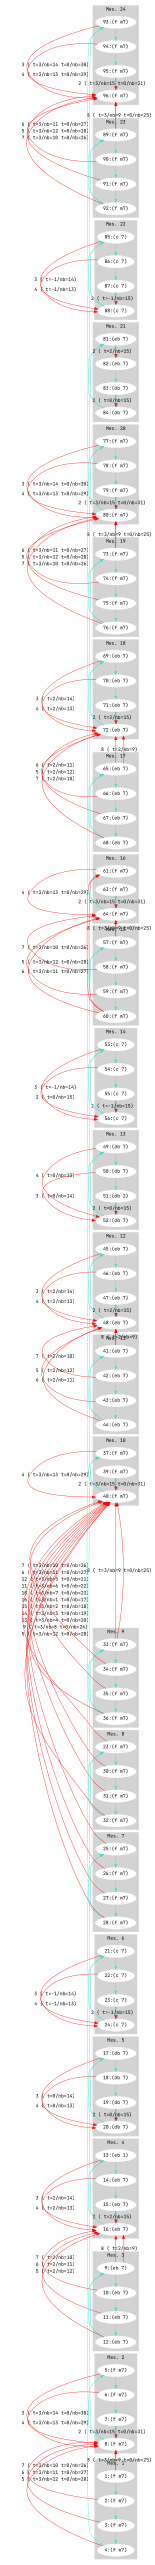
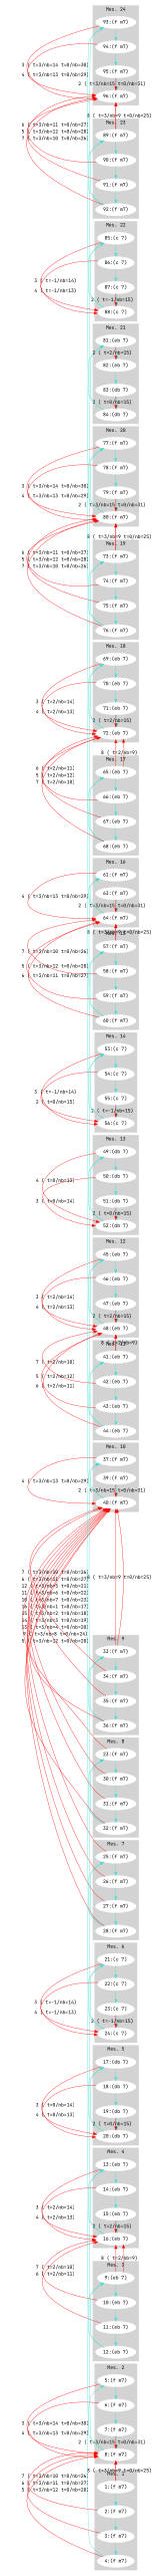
  digraph {
    fontname="JetBrains Mono"
    rankdir=LR
    node [color=white fontname="JetBrains Mono" style=filled]
    edge [color=turquoise constraint=false fontname="JetBrains Mono"]
    "1:(f m7)"
    "2:(f m7)"
    "3:(f m7)"
    "4:(f m7)"
    "5:(f m7)"
    "6:(f m7)"
    "7:(f m7)"
    "8:(f m7)"
    "9:(eb 7)"
    "10:(eb 7)"
    "11:(eb 7)"
    "12:(eb 7)"
-   "13:(eb 7)" [label="13:(eb 1)"]
+   "13:(eb 7)"
    "14:(eb 7)"
    "15:(eb 7)"
    "16:(eb 7)"
    "17:(db 7)"
    "18:(db 7)"
    "19:(db 7)"
    "20:(db 7)"
    "21:(c 7)"
    "22:(c 7)"
    "23:(c 7)"
    "24:(c 7)"
    "25:(f m7)"
    "26:(f m7)"
    "27:(f m7)"
    "28:(f m7)"
    n29 [label="23:(f m7)"]
    "30:(f m7)"
    "31:(f m7)"
    "32:(f m7)"
    "33:(f m7)"
    "34:(f m7)"
    "35:(f m7)"
    "36:(f m7)"
    "37:(f m7)"
    "39:(f m7)"
    "40:(f m7)"
    "41:(eb 7)"
    "42:(eb 7)"
    "43:(eb 7)"
    "44:(eb 7)"
    "45:(eb 7)"
    "46:(eb 7)"
    "47:(eb 7)"
    "48:(eb 7)"
    "49:(db 7)"
    "50:(db 7)"
-   "51:(db 7)" [label="51:(db 2)"]
+   "51:(db 7)"
    "52:(db 7)"
    "53:(c 7)"
    "54:(c 7)"
    "55:(c 7)"
    "56:(c 7)"
    "57:(f m7)"
    "58:(f m7)"
    "59:(f m7)"
    "60:(f m7)"
    "61:(f m7)"
    "63:(f m7)"
    "64:(f m7)"
    "65:(eb 7)"
    "66:(eb 7)"
    "67:(eb 7)"
    "68:(eb 7)"
    "69:(eb 7)"
    "70:(eb 7)"
    "71:(eb 7)"
    "72:(eb 7)"
    "73:(f m7)"
    "74:(f m7)"
    "75:(f m7)"
    "76:(f m7)"
    "77:(f m7)"
    "78:(f m7)"
    "79:(f m7)"
    "80:(f m7)"
    "81:(eb 7)"
    "82:(eb 7)"
    "83:(db 7)"
    "84:(db 7)"
    "85:(c 7)"
    "86:(c 7)"
    "87:(c 7)"
    "88:(c 7)"
    "89:(f m7)"
    "90:(f m7)"
    "91:(f m7)"
    "92:(f m7)"
    "93:(f m7)"
    "94:(f m7)"
    "95:(f m7)"
    "96:(f m7)"
    subgraph cluster_1 {
      color=lightgrey
      label="Mes. 1"
      style=filled
      "1:(f m7)"
      "2:(f m7)"
      "3:(f m7)"
      "4:(f m7)"
    }
    subgraph cluster_2 {
      color=lightgrey
      label="Mes. 2"
      style=filled
      "5:(f m7)"
      "6:(f m7)"
      "7:(f m7)"
      "8:(f m7)"
    }
    subgraph cluster_3 {
      color=lightgrey
      label="Mes. 3"
      style=filled
      "9:(eb 7)"
      "10:(eb 7)"
      "11:(eb 7)"
      "12:(eb 7)"
    }
    subgraph cluster_4 {
      color=lightgrey
      label="Mes. 4"
      style=filled
      "13:(eb 7)"
      "14:(eb 7)"
      "15:(eb 7)"
      "16:(eb 7)"
    }
    subgraph cluster_5 {
      color=lightgrey
      label="Mes. 5"
      style=filled
      "17:(db 7)"
      "18:(db 7)"
      "19:(db 7)"
      "20:(db 7)"
    }
    subgraph cluster_6 {
      color=lightgrey
      label="Mes. 6"
      style=filled
      "21:(c 7)"
      "22:(c 7)"
      "23:(c 7)"
      "24:(c 7)"
    }
    subgraph cluster_7 {
      color=lightgrey
      label="Mes. 7"
      style=filled
      "25:(f m7)"
      "26:(f m7)"
      "27:(f m7)"
      "28:(f m7)"
    }
    subgraph cluster_8 {
      color=lightgrey
      label="Mes. 8"
      style=filled
      n29
      "30:(f m7)"
      "31:(f m7)"
      "32:(f m7)"
    }
    subgraph cluster_9 {
      color=lightgrey
      label="Mes. 9"
      style=filled
      "33:(f m7)"
      "34:(f m7)"
      "35:(f m7)"
      "36:(f m7)"
    }
    subgraph cluster_10 {
      color=lightgrey
      label="Mes. 10"
      style=filled
      "37:(f m7)"
      "39:(f m7)"
      "40:(f m7)"
    }
    subgraph cluster_11 {
      color=lightgrey
      label="Mes. 11"
      style=filled
      "41:(eb 7)"
      "42:(eb 7)"
      "43:(eb 7)"
      "44:(eb 7)"
    }
    subgraph cluster_12 {
      color=lightgrey
      label="Mes. 12"
      style=filled
      "45:(eb 7)"
      "46:(eb 7)"
      "47:(eb 7)"
      "48:(eb 7)"
    }
    subgraph cluster_13 {
      color=lightgrey
      label="Mes. 13"
      style=filled
      "49:(db 7)"
      "50:(db 7)"
      "51:(db 7)"
      "52:(db 7)"
    }
    subgraph cluster_14 {
      color=lightgrey
      label="Mes. 14"
      style=filled
      "53:(c 7)"
      "54:(c 7)"
      "55:(c 7)"
      "56:(c 7)"
    }
    subgraph cluster_15 {
      color=lightgrey
      label="Mes. 15"
      style=filled
      "57:(f m7)"
      "58:(f m7)"
      "59:(f m7)"
      "60:(f m7)"
    }
    subgraph cluster_16 {
      color=lightgrey
      label="Mes. 16"
      style=filled
      "61:(f m7)"
      "63:(f m7)"
      "64:(f m7)"
    }
    subgraph cluster_17 {
      color=lightgrey
      label="Mes. 17"
      style=filled
      "65:(eb 7)"
      "66:(eb 7)"
      "67:(eb 7)"
      "68:(eb 7)"
    }
    subgraph cluster_18 {
      color=lightgrey
      label="Mes. 18"
      style=filled
      "69:(eb 7)"
      "70:(eb 7)"
      "71:(eb 7)"
      "72:(eb 7)"
    }
    subgraph cluster_19 {
      color=lightgrey
      label="Mes. 19"
      style=filled
      "73:(f m7)"
      "74:(f m7)"
      "75:(f m7)"
      "76:(f m7)"
    }
    subgraph cluster_20 {
      color=lightgrey
      label="Mes. 20"
      style=filled
      "77:(f m7)"
      "78:(f m7)"
      "79:(f m7)"
      "80:(f m7)"
    }
    subgraph cluster_21 {
      color=lightgrey
      label="Mes. 21"
      style=filled
      "81:(eb 7)"
      "82:(eb 7)"
      "83:(db 7)"
      "84:(db 7)"
    }
    subgraph cluster_22 {
      color=lightgrey
      label="Mes. 22"
      style=filled
      "85:(c 7)"
      "86:(c 7)"
      "87:(c 7)"
      "88:(c 7)"
    }
    subgraph cluster_23 {
      color=lightgrey
      label="Mes. 23"
      style=filled
      "89:(f m7)"
      "90:(f m7)"
      "91:(f m7)"
      "92:(f m7)"
    }
    subgraph cluster_24 {
      color=lightgrey
      label="Mes. 24"
      style=filled
      "93:(f m7)"
      "94:(f m7)"
      "95:(f m7)"
      "96:(f m7)"
    }
    "1:(f m7)" -> "2:(f m7)"
    "1:(f m7)" -> "8:(f m7)" [color=red label="8 ( t=3/nb=9 t=0/nb=25)" width=17.0]
    "2:(f m7)" -> "3:(f m7)"
    "2:(f m7)" -> "8:(f m7)" [color=red label="7 ( t=3/nb=10 t=0/nb=26)" width=18.0]
    "3:(f m7)" -> "4:(f m7)"
    "3:(f m7)" -> "8:(f m7)" [color=red label="6 ( t=3/nb=11 t=0/nb=27)" width=19.0]
    "4:(f m7)" -> "5:(f m7)"
    "4:(f m7)" -> "8:(f m7)" [color=red label="5 ( t=3/nb=12 t=0/nb=28)" width=20.0]
    "5:(f m7)" -> "6:(f m7)"
    "5:(f m7)" -> "8:(f m7)" [color=red label="4 ( t=3/nb=13 t=0/nb=29)" width=21.0]
    "6:(f m7)" -> "7:(f m7)"
    "6:(f m7)" -> "8:(f m7)" [color=red label="3 ( t=3/nb=14 t=0/nb=30)" width=22.0]
    "7:(f m7)" -> "8:(f m7)"
    "7:(f m7)" -> "8:(f m7)" [color=red label="2 ( t=3/nb=15 t=0/nb=31)" width=23.0]
    "8:(f m7)" -> "9:(eb 7)"
    "9:(eb 7)" -> "10:(eb 7)"
    "9:(eb 7)" -> "16:(eb 7)" [color=red label="8 ( t=2/nb=9)" width=4.5]
    "10:(eb 7)" -> "11:(eb 7)"
    "10:(eb 7)" -> "16:(eb 7)" [color=red label="7 ( t=2/nb=10)" width=5.0]
    "11:(eb 7)" -> "12:(eb 7)"
    "11:(eb 7)" -> "16:(eb 7)" [color=red label="6 ( t=2/nb=11)" width=5.5]
    "12:(eb 7)" -> "13:(eb 7)"
-   "12:(eb 7)" -> "16:(eb 7)" [color=red label="5 ( t=2/nb=12)" width=6.0]
    "13:(eb 7)" -> "14:(eb 7)"
    "13:(eb 7)" -> "16:(eb 7)" [color=red label="4 ( t=2/nb=13)" width=6.5]
    "14:(eb 7)" -> "15:(eb 7)"
    "14:(eb 7)" -> "16:(eb 7)" [color=red label="3 ( t=2/nb=14)" width=7.0]
    "15:(eb 7)" -> "16:(eb 7)"
    "15:(eb 7)" -> "16:(eb 7)" [color=red label="2 ( t=2/nb=15)" width=7.5]
    "16:(eb 7)" -> "17:(db 7)"
    "17:(db 7)" -> "18:(db 7)"
    "17:(db 7)" -> "20:(db 7)" [color=red label="4 ( t=0/nb=13)" width=6.5]
    "18:(db 7)" -> "19:(db 7)"
    "18:(db 7)" -> "20:(db 7)" [color=red label="3 ( t=0/nb=14)" width=7.0]
    "19:(db 7)" -> "20:(db 7)"
    "19:(db 7)" -> "20:(db 7)" [color=red label="2 ( t=0/nb=15)" width=7.5]
    "20:(db 7)" -> "21:(c 7)"
    "21:(c 7)" -> "22:(c 7)"
    "21:(c 7)" -> "24:(c 7)" [color=red label="4 ( t=-1/nb=13)" width=6.5]
    "22:(c 7)" -> "23:(c 7)"
    "22:(c 7)" -> "24:(c 7)" [color=red label="3 ( t=-1/nb=14)" width=7.0]
    "23:(c 7)" -> "24:(c 7)"
    "23:(c 7)" -> "24:(c 7)" [color=red label="2 ( t=-1/nb=15)" width=7.5]
    "24:(c 7)" -> "25:(f m7)"
    "25:(f m7)" -> "26:(f m7)"
    "25:(f m7)" -> "40:(f m7)" [color=red label="16 ( t=3/nb=1 t=0/nb=17)" width=9.0]
    "26:(f m7)" -> "27:(f m7)"
    "26:(f m7)" -> "40:(f m7)" [color=red label="15 ( t=3/nb=2 t=0/nb=18)" width=10.0]
    "27:(f m7)" -> "28:(f m7)"
    "27:(f m7)" -> "40:(f m7)" [color=red label="14 ( t=3/nb=3 t=0/nb=19)" width=11.0]
    "28:(f m7)" -> n29
    "28:(f m7)" -> "40:(f m7)" [color=red label="13 ( t=3/nb=4 t=0/nb=20)" width=12.0]
    n29 -> "30:(f m7)"
    n29 -> "40:(f m7)" [color=red label="12 ( t=3/nb=5 t=0/nb=21)" width=13.0]
    "30:(f m7)" -> "31:(f m7)"
    "30:(f m7)" -> "40:(f m7)" [color=red label="11 ( t=3/nb=6 t=0/nb=22)" width=14.0]
    "31:(f m7)" -> "32:(f m7)"
    "31:(f m7)" -> "40:(f m7)" [color=red label="10 ( t=3/nb=7 t=0/nb=23)" width=15.0]
    "32:(f m7)" -> "33:(f m7)"
    "32:(f m7)" -> "40:(f m7)" [color=red label="9 ( t=3/nb=8 t=0/nb=24)" width=16.0]
    "33:(f m7)" -> "34:(f m7)"
    "33:(f m7)" -> "40:(f m7)" [color=red label="8 ( t=3/nb=9 t=0/nb=25)" width=17.0]
    "34:(f m7)" -> "35:(f m7)"
    "34:(f m7)" -> "40:(f m7)" [color=red label="7 ( t=3/nb=10 t=0/nb=26)" width=18.0]
    "35:(f m7)" -> "36:(f m7)"
    "35:(f m7)" -> "40:(f m7)" [color=red label="6 ( t=3/nb=11 t=0/nb=27)" width=19.0]
    "36:(f m7)" -> "37:(f m7)"
    "36:(f m7)" -> "40:(f m7)" [color=red label="5 ( t=3/nb=12 t=0/nb=28)" width=20.0]
    "37:(f m7)" -> "40:(f m7)" [color=red label="4 ( t=3/nb=13 t=0/nb=29)" width=21.0]
    "39:(f m7)" -> "40:(f m7)"
    "39:(f m7)" -> "40:(f m7)" [color=red label="2 ( t=3/nb=15 t=0/nb=31)" width=23.0]
    "40:(f m7)" -> "41:(eb 7)"
    "41:(eb 7)" -> "42:(eb 7)"
    "41:(eb 7)" -> "48:(eb 7)" [color=red label="8 ( t=2/nb=9)" width=4.5]
    "42:(eb 7)" -> "43:(eb 7)"
    "42:(eb 7)" -> "48:(eb 7)" [color=red label="7 ( t=2/nb=10)" width=5.0]
    "43:(eb 7)" -> "44:(eb 7)"
    "43:(eb 7)" -> "48:(eb 7)" [color=red label="6 ( t=2/nb=11)" width=5.5]
    "44:(eb 7)" -> "45:(eb 7)"
    "44:(eb 7)" -> "48:(eb 7)" [color=red label="5 ( t=2/nb=12)" width=6.0]
    "45:(eb 7)" -> "46:(eb 7)"
    "45:(eb 7)" -> "48:(eb 7)" [color=red label="4 ( t=2/nb=13)" width=6.5]
    "46:(eb 7)" -> "47:(eb 7)"
    "46:(eb 7)" -> "48:(eb 7)" [color=red label="3 ( t=2/nb=14)" width=7.0]
    "47:(eb 7)" -> "48:(eb 7)"
    "47:(eb 7)" -> "48:(eb 7)" [color=red label="2 ( t=2/nb=15)" width=7.5]
    "48:(eb 7)" -> "49:(db 7)"
    "49:(db 7)" -> "50:(db 7)"
    "49:(db 7)" -> "52:(db 7)" [color=red label="4 ( t=0/nb=13)" width=6.5]
    "50:(db 7)" -> "51:(db 7)"
    "50:(db 7)" -> "52:(db 7)" [color=red label="3 ( t=0/nb=14)" width=7.0]
    "51:(db 7)" -> "52:(db 7)"
    "51:(db 7)" -> "52:(db 7)" [color=red label="2 ( t=0/nb=15)" width=7.5]
    "52:(db 7)" -> "53:(c 7)"
    "53:(c 7)" -> "54:(c 7)"
    "53:(c 7)" -> "56:(c 7)" [color=red label="2 ( t=0/nb=15)" width=6.5]
    "54:(c 7)" -> "55:(c 7)"
    "54:(c 7)" -> "56:(c 7)" [color=red label="3 ( t=-1/nb=14)" width=7.0]
    "55:(c 7)" -> "56:(c 7)"
    "55:(c 7)" -> "56:(c 7)" [color=red label="2 ( t=-1/nb=15)" width=7.5]
    "56:(c 7)" -> "57:(f m7)"
    "57:(f m7)" -> "58:(f m7)"
    "57:(f m7)" -> "64:(f m7)" [color=red label="8 ( t=3/nb=9 t=0/nb=25)" width=17.0]
    "58:(f m7)" -> "59:(f m7)"
    "58:(f m7)" -> "64:(f m7)" [color=red label="7 ( t=3/nb=10 t=0/nb=26)" width=18.0]
    "59:(f m7)" -> "60:(f m7)"
    "59:(f m7)" -> "64:(f m7)" [color=red label="6 ( t=3/nb=11 t=0/nb=27)" width=19.0]
-   "60:(f m7)" -> "61:(f m7)" [color=red]
+   "60:(f m7)" -> "61:(f m7)"
    "60:(f m7)" -> "64:(f m7)" [color=red label="5 ( t=3/nb=12 t=0/nb=28)" width=20.0]
    "61:(f m7)" -> "64:(f m7)" [color=red label="4 ( t=3/nb=13 t=0/nb=29)" width=21.0]
    "63:(f m7)" -> "64:(f m7)"
    "63:(f m7)" -> "64:(f m7)" [color=red label="2 ( t=3/nb=15 t=0/nb=31)" width=23.0]
    "64:(f m7)" -> "65:(eb 7)"
    "65:(eb 7)" -> "66:(eb 7)"
    "65:(eb 7)" -> "72:(eb 7)" [color=red label="8 ( t=2/nb=9)" width=4.5]
    "66:(eb 7)" -> "67:(eb 7)"
    "66:(eb 7)" -> "72:(eb 7)" [color=red label="7 ( t=2/nb=10)" width=5.0]
    "67:(eb 7)" -> "68:(eb 7)"
    "67:(eb 7)" -> "72:(eb 7)" [color=red label="6 ( t=2/nb=11)" width=5.5]
    "68:(eb 7)" -> "69:(eb 7)"
    "68:(eb 7)" -> "72:(eb 7)" [color=red label="5 ( t=2/nb=12)" width=6.0]
    "69:(eb 7)" -> "70:(eb 7)"
    "69:(eb 7)" -> "72:(eb 7)" [color=red label="4 ( t=2/nb=13)" width=6.5]
    "70:(eb 7)" -> "71:(eb 7)"
    "70:(eb 7)" -> "72:(eb 7)" [color=red label="3 ( t=2/nb=14)" width=7.0]
    "71:(eb 7)" -> "72:(eb 7)"
    "71:(eb 7)" -> "72:(eb 7)" [color=red label="2 ( t=2/nb=15)" width=7.5]
    "72:(eb 7)" -> "73:(f m7)"
    "73:(f m7)" -> "74:(f m7)"
    "73:(f m7)" -> "80:(f m7)" [color=red label="8 ( t=3/nb=9 t=0/nb=25)" width=17.0]
    "74:(f m7)" -> "75:(f m7)"
    "74:(f m7)" -> "80:(f m7)" [color=red label="7 ( t=3/nb=10 t=0/nb=26)" width=18.0]
    "75:(f m7)" -> "76:(f m7)"
    "75:(f m7)" -> "80:(f m7)" [color=red label="6 ( t=3/nb=11 t=0/nb=27)" width=19.0]
    "76:(f m7)" -> "77:(f m7)"
    "76:(f m7)" -> "80:(f m7)" [color=red label="5 ( t=3/nb=12 t=0/nb=28)" width=20.0]
    "77:(f m7)" -> "78:(f m7)"
    "77:(f m7)" -> "80:(f m7)" [color=red label="4 ( t=3/nb=13 t=0/nb=29)" width=21.0]
    "78:(f m7)" -> "79:(f m7)"
    "78:(f m7)" -> "80:(f m7)" [color=red label="3 ( t=3/nb=14 t=0/nb=30)" width=22.0]
    "79:(f m7)" -> "80:(f m7)"
    "79:(f m7)" -> "80:(f m7)" [color=red label="2 ( t=3/nb=15 t=0/nb=31)" width=23.0]
    "80:(f m7)" -> "81:(eb 7)"
    "81:(eb 7)" -> "82:(eb 7)"
    "81:(eb 7)" -> "82:(eb 7)" [color=red label="2 ( t=2/nb=15)" width=7.5]
    "82:(eb 7)" -> "83:(db 7)"
    "83:(db 7)" -> "84:(db 7)"
    "83:(db 7)" -> "84:(db 7)" [color=red label="2 ( t=0/nb=15)" width=7.5]
    "84:(db 7)" -> "85:(c 7)"
    "85:(c 7)" -> "86:(c 7)"
    "85:(c 7)" -> "88:(c 7)" [color=red label="4 ( t=-1/nb=13)" width=6.5]
    "86:(c 7)" -> "87:(c 7)"
    "86:(c 7)" -> "88:(c 7)" [color=red label="3 ( t=-1/nb=14)" width=7.0]
    "87:(c 7)" -> "88:(c 7)"
    "87:(c 7)" -> "88:(c 7)" [color=red label="2 ( t=-1/nb=15)" width=7.5]
    "88:(c 7)" -> "89:(f m7)"
    "89:(f m7)" -> "90:(f m7)"
    "89:(f m7)" -> "96:(f m7)" [color=red label="8 ( t=3/nb=9 t=0/nb=25)" width=17.0]
    "90:(f m7)" -> "91:(f m7)"
    "90:(f m7)" -> "96:(f m7)" [color=red label="7 ( t=3/nb=10 t=0/nb=26)" width=18.0]
    "91:(f m7)" -> "92:(f m7)"
    "91:(f m7)" -> "96:(f m7)" [color=red label="6 ( t=3/nb=11 t=0/nb=27)" width=19.0]
    "92:(f m7)" -> "93:(f m7)"
    "92:(f m7)" -> "96:(f m7)" [color=red label="5 ( t=3/nb=12 t=0/nb=28)" width=20.0]
    "93:(f m7)" -> "94:(f m7)"
    "93:(f m7)" -> "96:(f m7)" [color=red label="4 ( t=3/nb=13 t=0/nb=29)" width=21.0]
    "94:(f m7)" -> "95:(f m7)"
    "94:(f m7)" -> "96:(f m7)" [color=red label="3 ( t=3/nb=14 t=0/nb=30)" width=22.0]
    "95:(f m7)" -> "96:(f m7)"
    "95:(f m7)" -> "96:(f m7)" [color=red label="2 ( t=3/nb=15 t=0/nb=31)" width=23.0]
  }
